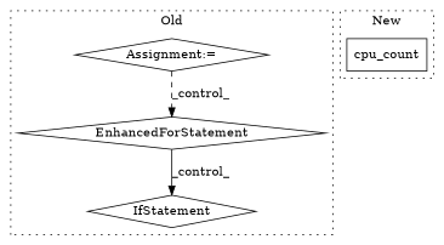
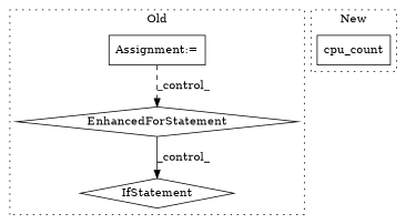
  digraph {
    node [l="53,2" s="1457,1533" shape=diamond]
    n1 [a=70 label=EnhancedForStatement]
    n2 [a=25 l=3 label=IfStatement s=1599]
-   n3 [a=7 label="Assignment:="]
+   n3 [a=7 label="Assignment:=" shape=box]
    n4 [a=32 l=11 label=cpu_count s=1509 shape=box]
    subgraph cluster_1 {
      label=Old
      style=dotted
      n1
      n2
      n3
    }
    subgraph cluster_2 {
      label=New
      style=dotted
      n4
    }
    n1 -> n2 [label=_control_ style=solid]
    n3 -> n1 [label=_control_ style=dashed]
  }
